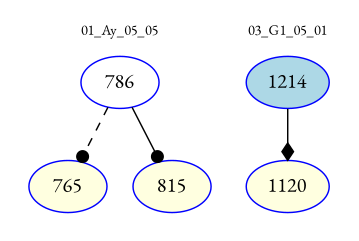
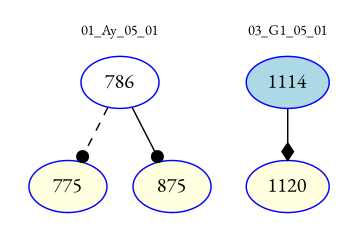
  digraph {
    fontname="EB Garamond"
    node [color=blue fillcolor=lightyellow fontname="EB Garamond" style=filled]
    edge [arrowhead=dot color=black fontname="EB Garamond" style=solid]
    n1 [fillcolor=white label=786]
-   n2 [label=765]
-   n3 [label=815]
-   n4 [fillcolor=lightblue label=1214]
+   n2 [label=775]
+   n3 [label=875]
+   n4 [fillcolor=lightblue label=1114]
    n5 [label=1120]
    subgraph cluster_1 {
      color=white
      fontsize=10
-     label="01_Ay_05_05"
+     label="01_Ay_05_01"
      n1
      n2
      n3
    }
    subgraph cluster_2 {
      color=white
      fontsize=10
      label="03_G1_05_01"
      n4
      n5
    }
    n1 -> n2 [style=dashed]
    n1 -> n3
    n4 -> n5 [arrowhead=diamond]
  }
